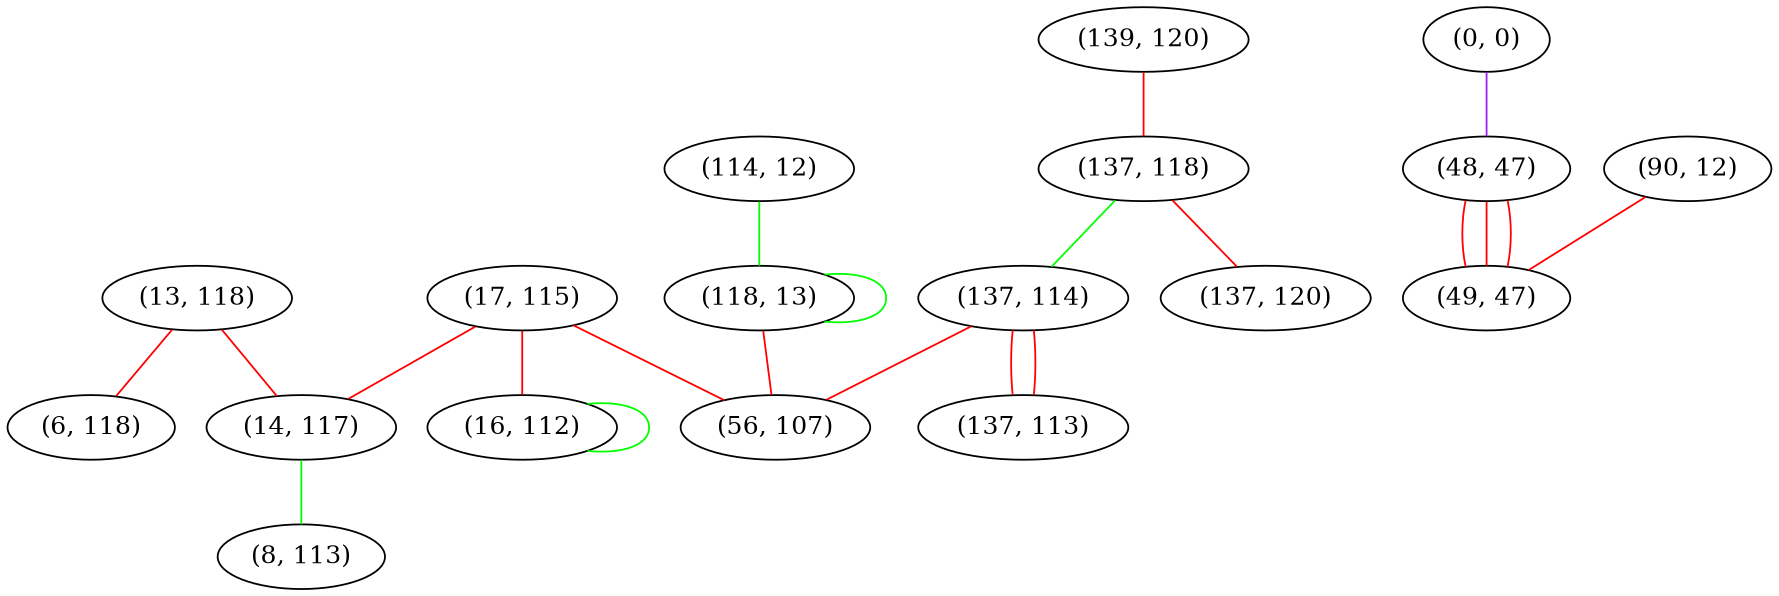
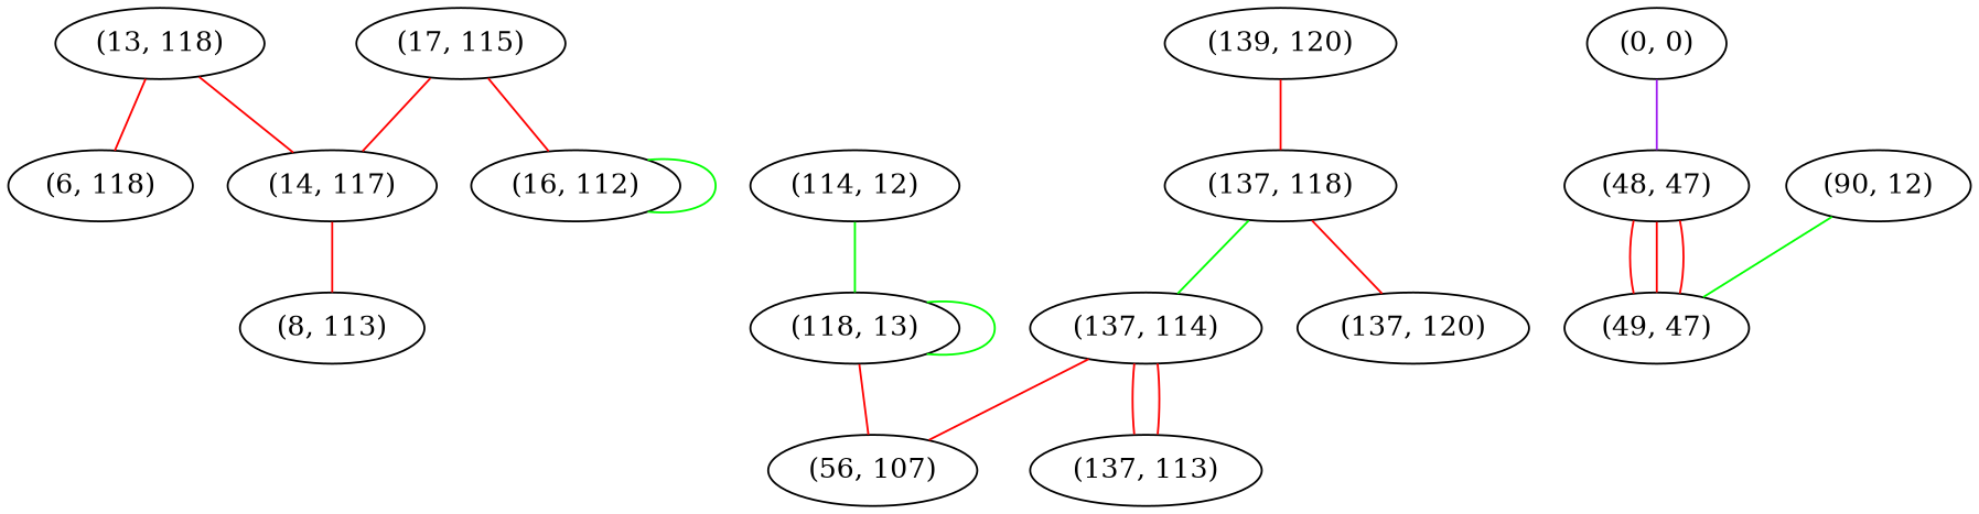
  graph {
    fontname="DejaVu Serif"
    node [fontname="DejaVu Serif"]
    edge [color=red fontname="DejaVu Serif" weight=1]
    "(13, 118)"
    "(14, 117)"
    "(6, 118)"
    "(8, 113)"
    "(17, 115)"
    "(16, 112)"
    "(56, 107)"
    "(114, 12)"
    "(118, 13)"
    "(139, 120)"
    "(137, 118)"
    "(137, 114)"
    "(137, 120)"
    "(137, 113)"
    "(0, 0)"
    "(48, 47)"
    "(49, 47)"
    "(90, 12)"
    "(13, 118)" -- "(14, 117)"
    "(13, 118)" -- "(6, 118)"
-   "(14, 117)" -- "(8, 113)" [color=green]
+   "(14, 117)" -- "(8, 113)"
    "(17, 115)" -- "(14, 117)"
    "(17, 115)" -- "(16, 112)"
-   "(17, 115)" -- "(56, 107)"
    "(16, 112)" -- "(16, 112)" [color=green weight=2]
    "(114, 12)" -- "(118, 13)" [color=green]
    "(118, 13)" -- "(56, 107)"
    "(118, 13)" -- "(118, 13)" [color=green weight=2]
    "(139, 120)" -- "(137, 118)"
    "(137, 118)" -- "(137, 114)" [color=green]
    "(137, 118)" -- "(137, 120)"
    "(137, 114)" -- "(56, 107)"
    "(137, 114)" -- "(137, 113)"
    "(137, 114)" -- "(137, 113)"
    "(0, 0)" -- "(48, 47)" [color=purple weight=4]
    "(48, 47)" -- "(49, 47)"
    "(48, 47)" -- "(49, 47)"
    "(48, 47)" -- "(49, 47)"
-   "(90, 12)" -- "(49, 47)"
+   "(90, 12)" -- "(49, 47)" [color=green]
  }
